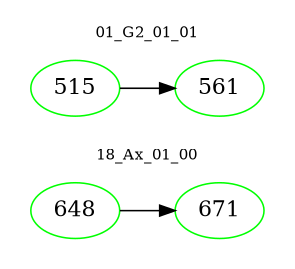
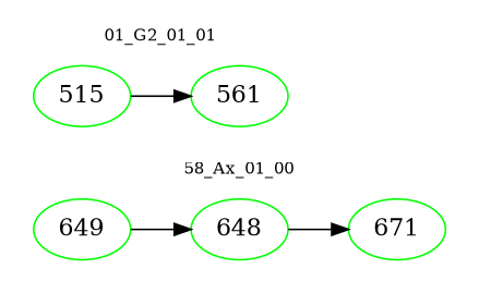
  digraph {
    rankdir=LR
    node [color=green]
    edge [color=black]
+   n1 [label=649]
    n2 [label=648]
    n3 [label=671]
    n4 [label=515]
    n5 [label=561]
    subgraph cluster_1 {
      color=white
      fontsize=10
-     label="18_Ax_01_00"
+     label="58_Ax_01_00"
+     n1
      n2
      n3
    }
    subgraph cluster_2 {
      color=white
      fontsize=10
      label="01_G2_01_01"
      n4
      n5
    }
+   n1 -> n2
    n2 -> n3
    n4 -> n5
  }
